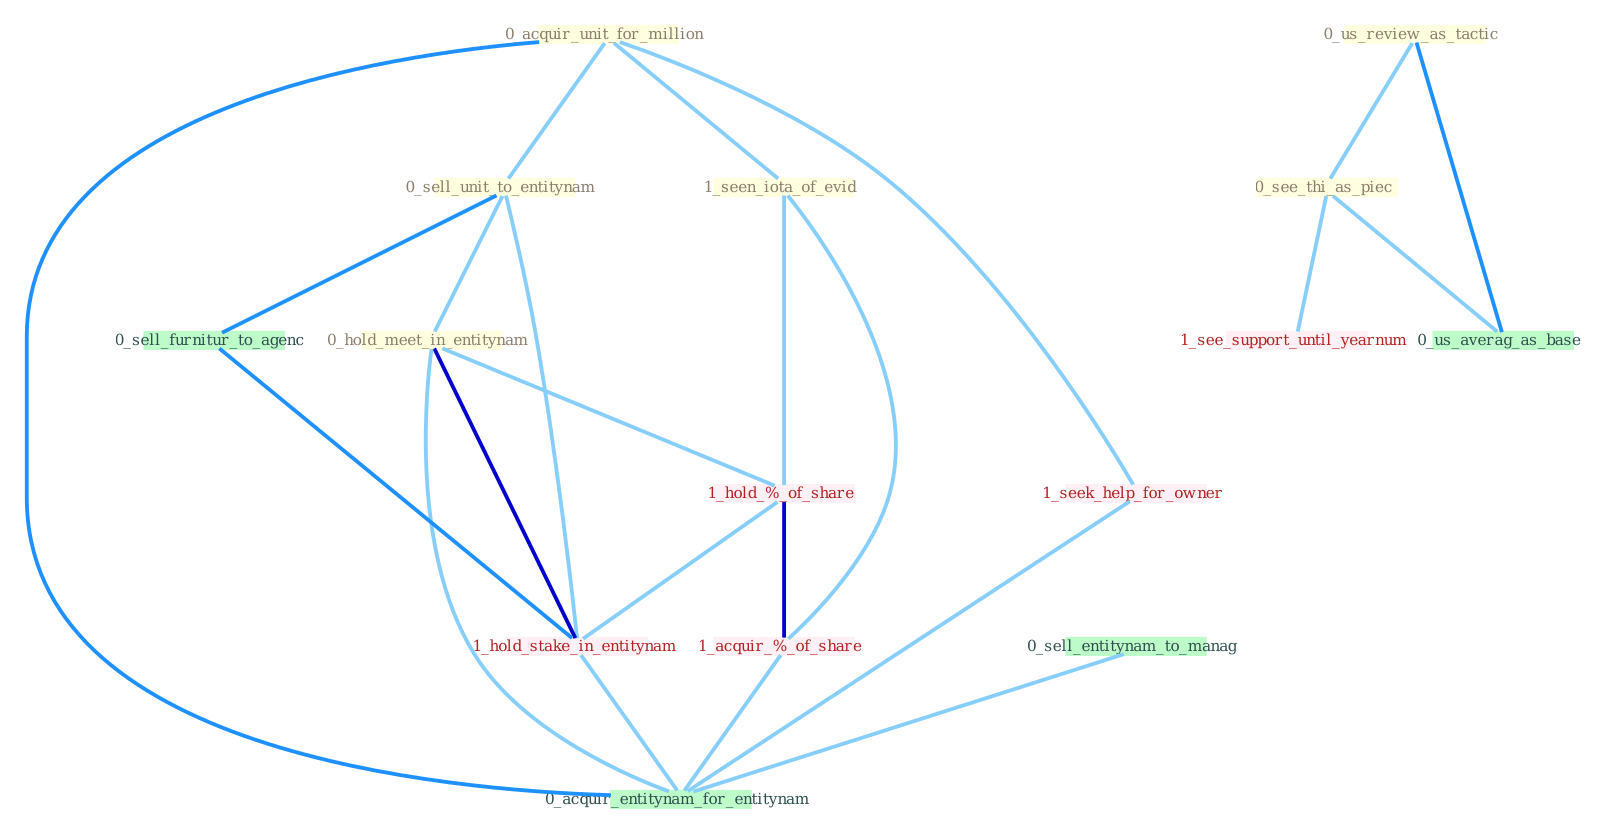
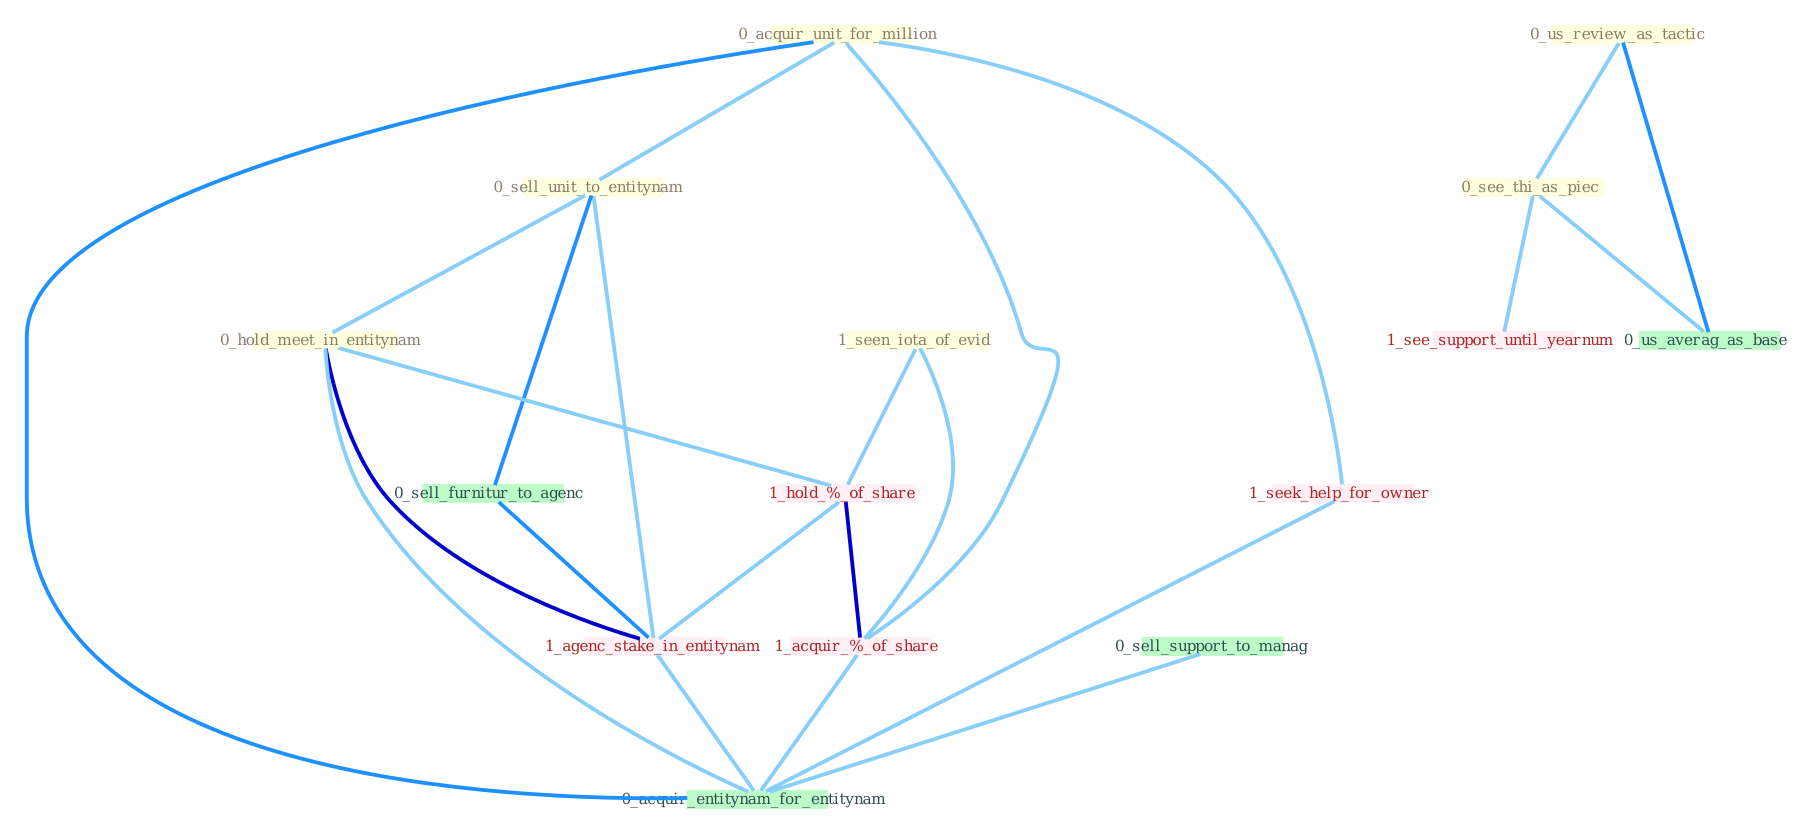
  graph {
    node [color="#ffffe0" fixedsize=true fontcolor="#8b7d6b" fontsize=4 shape=polygon style=filled]
    edge [color="#87cefa" w=1]
    "1_seen_iota_of_evid " [height=.06 width=.5]
    "0_us_review_as_tactic " [height=.06 width=.5]
    "0_acquir_unit_for_million " [height=.06 width=.5]
    "0_see_thi_as_piec " [height=.06 width=.5]
    "0_sell_unit_to_entitynam " [height=.06 width=.5]
    "0_hold_meet_in_entitynam " [height=.06 width=.5]
    "1_hold_%_of_share " [color="#fff0f5" fontcolor="#b22222" height=.06 width=.5]
-   "1_hold_stake_in_entitynam " [color="#fff0f5" fontcolor="#b22222" height=.06 width=.5]
+   "1_hold_stake_in_entitynam " [color="#fff0f5" fontcolor="#b22222" height=.06 width=.5 label="1_agenc_stake_in_entitynam"]
    "1_seek_help_for_owner " [color="#fff0f5" fontcolor="#b22222" height=.06 width=.5]
    "1_acquir_%_of_share " [color="#fff0f5" fontcolor="#b22222" height=.06 width=.5]
    "1_see_support_until_yearnum " [color="#fff0f5" fontcolor="#b22222" height=.06 width=.5]
    "0_us_averag_as_base " [color="#BDFCC9" fontcolor="#2f4f4f" height=.06 width=.5]
    "0_acquir_entitynam_for_entitynam " [color="#BDFCC9" fontcolor="#2f4f4f" height=.06 width=.5]
    "0_sell_furnitur_to_agenc " [color="#BDFCC9" fontcolor="#2f4f4f" height=.06 width=.5]
-   "0_sell_entitynam_to_manag " [color="#BDFCC9" fontcolor="#2f4f4f" height=.06 width=.5]
+   "0_sell_entitynam_to_manag " [color="#BDFCC9" fontcolor="#2f4f4f" height=.06 width=.5 label="0_sell_support_to_manag"]
    subgraph sub_1 {
      "1_seen_iota_of_evid "
      "0_us_review_as_tactic "
      "0_acquir_unit_for_million "
      "0_see_thi_as_piec "
      "0_sell_unit_to_entitynam "
      "0_hold_meet_in_entitynam "
    }
    subgraph sub_2 {
      "1_hold_%_of_share "
      "1_hold_stake_in_entitynam "
      "1_seek_help_for_owner "
      "1_acquir_%_of_share "
      "1_see_support_until_yearnum "
    }
    "1_seen_iota_of_evid " -- "1_hold_%_of_share "
    "1_seen_iota_of_evid " -- "1_acquir_%_of_share "
    "0_us_review_as_tactic " -- "0_see_thi_as_piec "
    "0_us_review_as_tactic " -- "0_us_averag_as_base " [color="#1e90ff" w=2]
    "0_acquir_unit_for_million " -- "0_sell_unit_to_entitynam "
    "0_acquir_unit_for_million " -- "1_seek_help_for_owner "
-   "0_acquir_unit_for_million " -- "1_seen_iota_of_evid "
+   "0_acquir_unit_for_million " -- "1_acquir_%_of_share "
    "0_acquir_unit_for_million " -- "0_acquir_entitynam_for_entitynam " [color="#1e90ff" w=2]
    "0_see_thi_as_piec " -- "1_see_support_until_yearnum "
    "0_see_thi_as_piec " -- "0_us_averag_as_base "
    "0_sell_unit_to_entitynam " -- "0_hold_meet_in_entitynam "
    "0_sell_unit_to_entitynam " -- "1_hold_stake_in_entitynam "
    "0_sell_unit_to_entitynam " -- "0_sell_furnitur_to_agenc " [color="#1e90ff" w=2]
    "0_hold_meet_in_entitynam " -- "1_hold_%_of_share "
    "0_hold_meet_in_entitynam " -- "1_hold_stake_in_entitynam " [color="#0000cd" w=3]
    "0_hold_meet_in_entitynam " -- "0_acquir_entitynam_for_entitynam "
    "1_hold_%_of_share " -- "1_hold_stake_in_entitynam "
    "1_hold_%_of_share " -- "1_acquir_%_of_share " [color="#0000cd" w=3]
    "1_hold_stake_in_entitynam " -- "0_acquir_entitynam_for_entitynam "
    "1_seek_help_for_owner " -- "0_acquir_entitynam_for_entitynam "
    "1_acquir_%_of_share " -- "0_acquir_entitynam_for_entitynam "
    "0_sell_furnitur_to_agenc " -- "1_hold_stake_in_entitynam " [color="#1e90ff" w=2]
    "0_sell_entitynam_to_manag " -- "0_acquir_entitynam_for_entitynam "
  }
